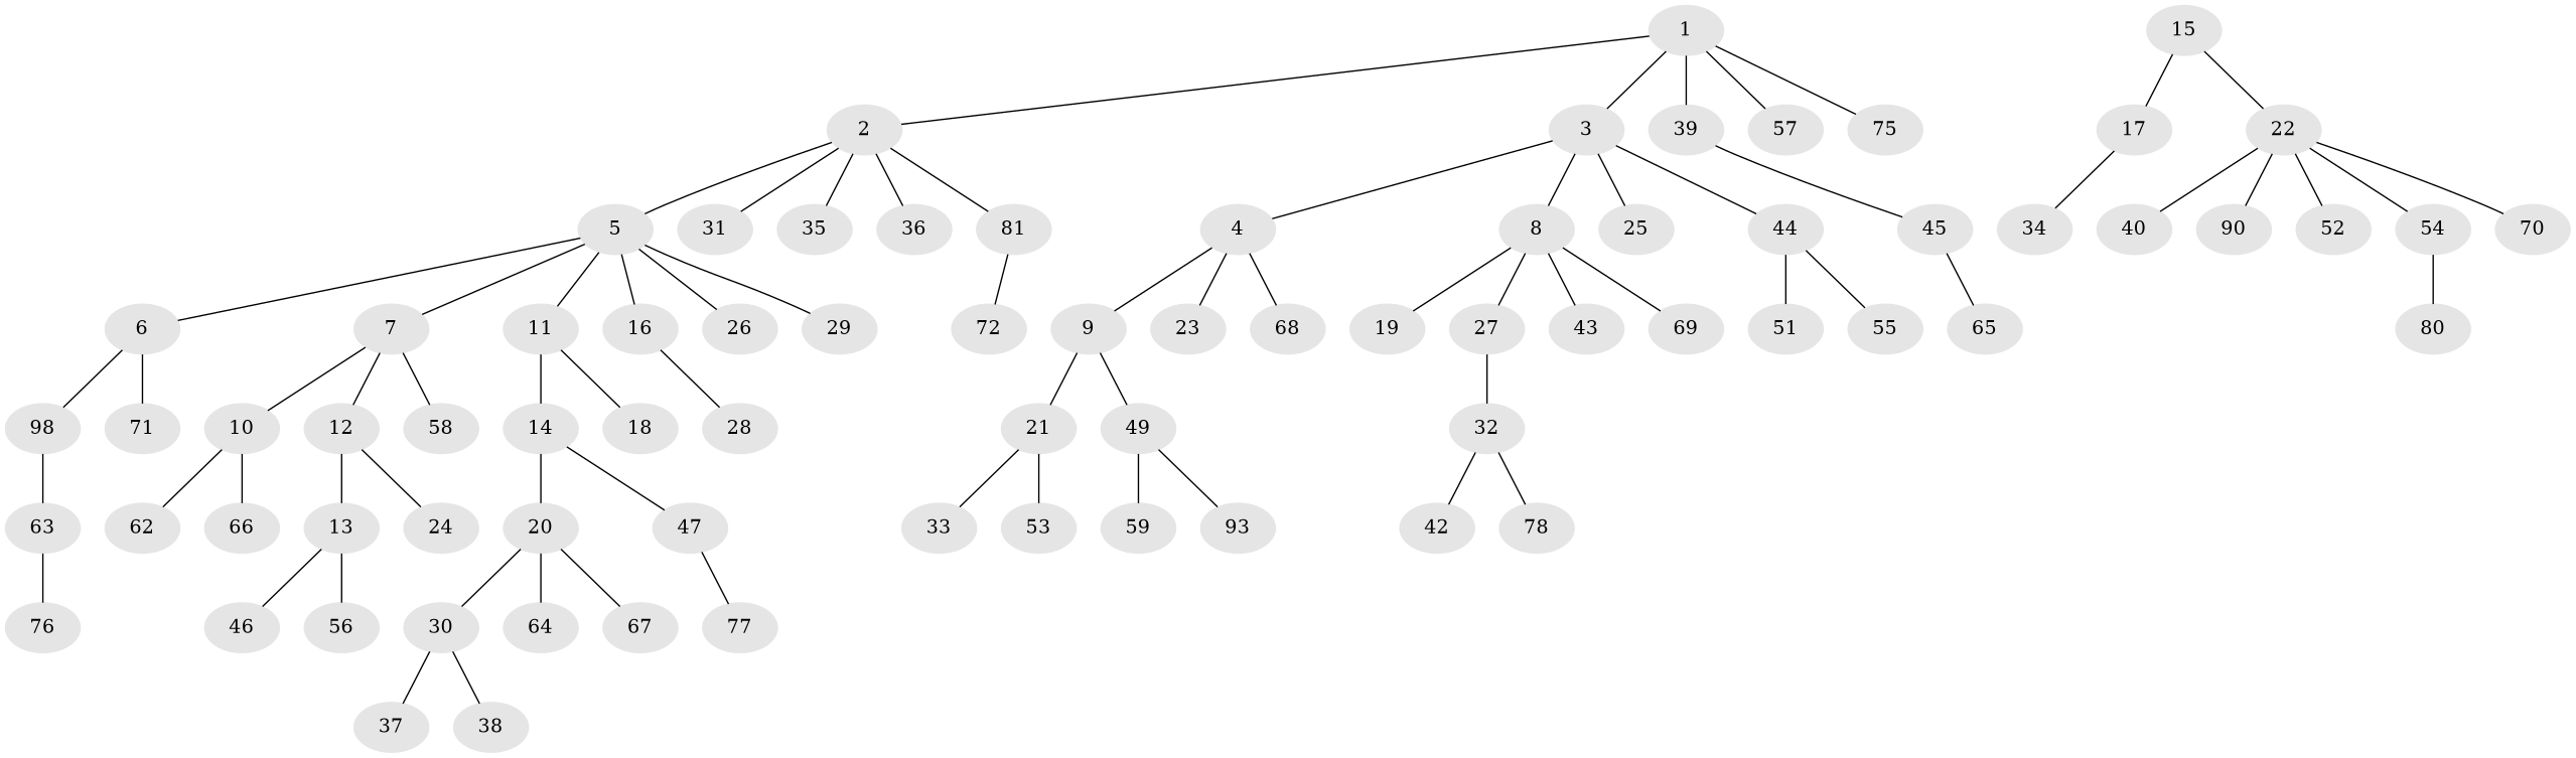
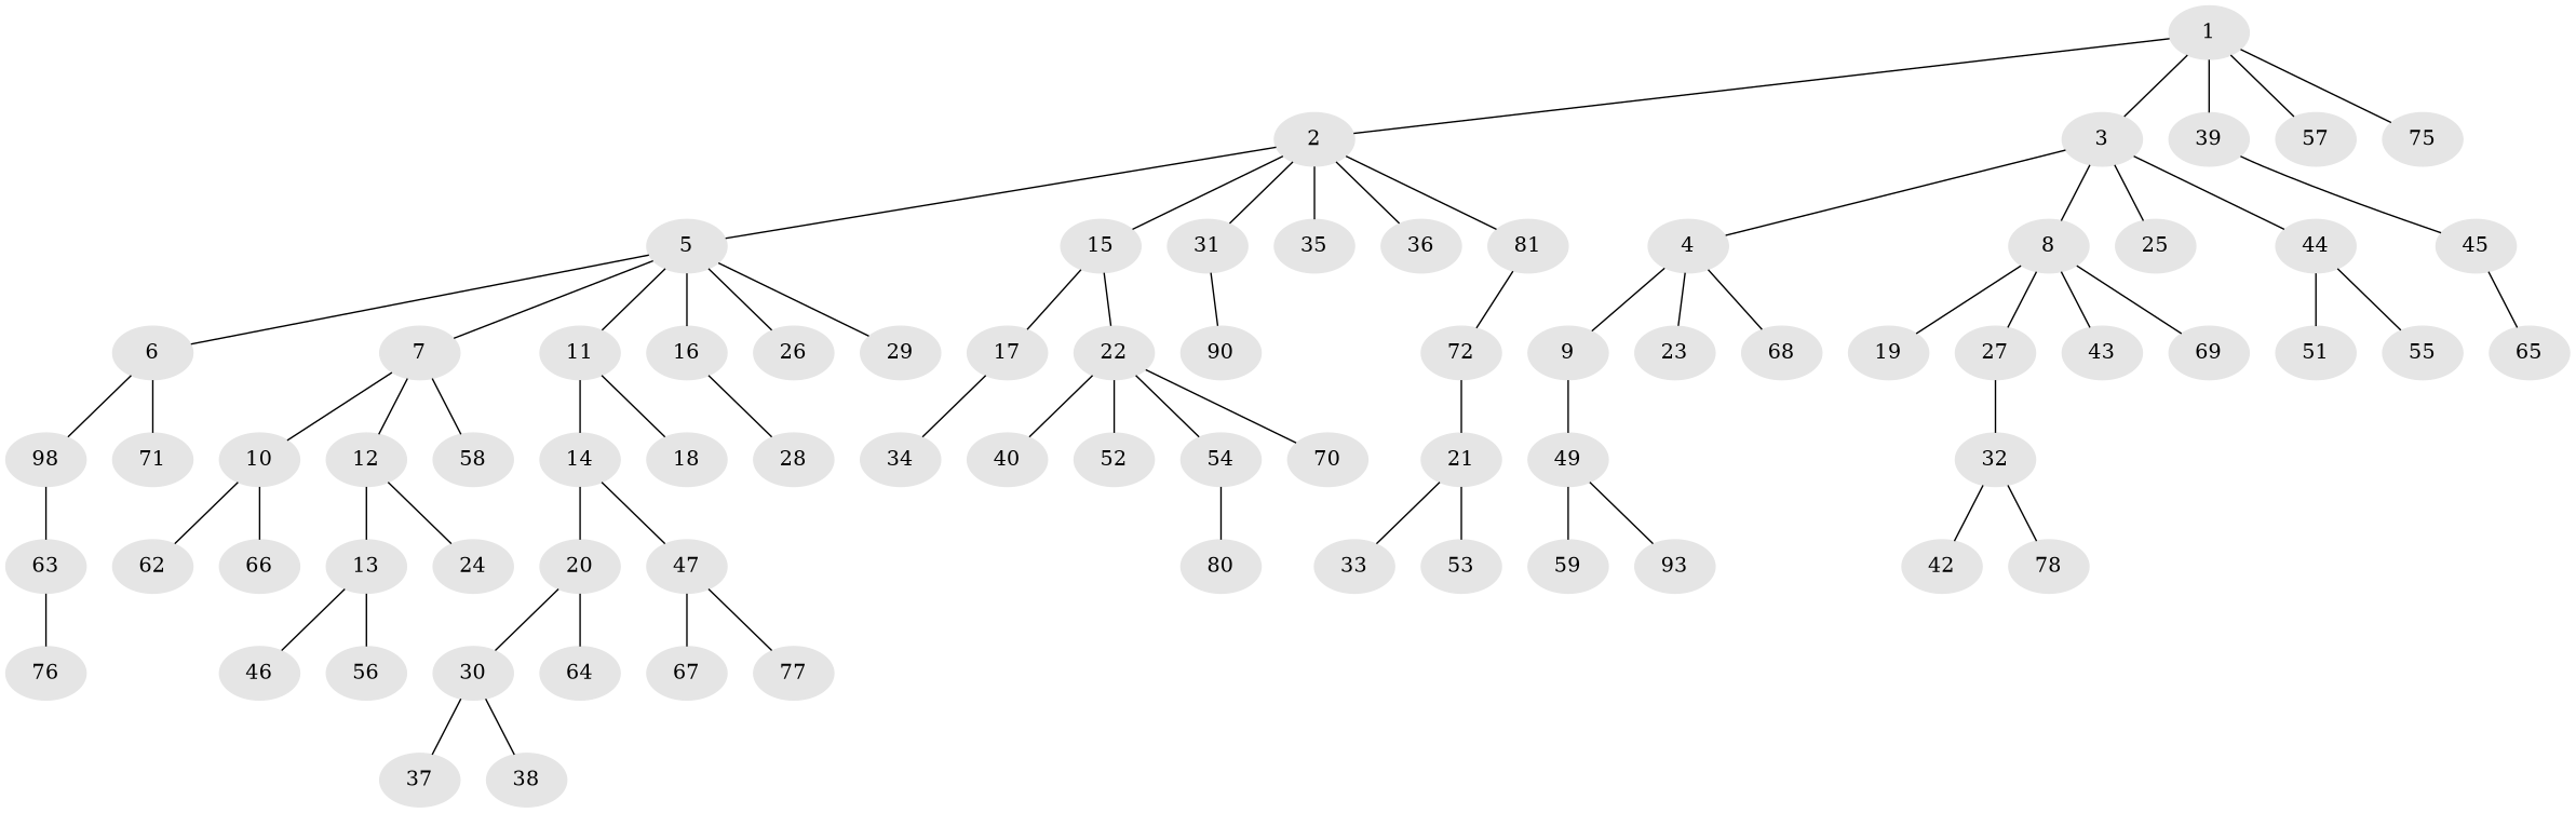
  graph {
    node [color=gray90 style=filled]
    1
    2
    3
    39
    57
    75
    5
    15
    31
    35
    36
    n12 [label=81]
    4
    8
    25
    44
    45
    6
    7
    11
    16
    26
    29
    17
    22
    72
    9
    23
    68
    19
    27
    43
    69
    51
    55
    21
    49
    n38 [label=98]
    71
    10
    12
    58
    14
    18
    28
    63
    62
    66
    13
    24
    32
    33
    53
    59
    n55 [label=93]
    20
    47
    46
    56
    30
    64
    67
    77
    34
    40
    n66 [label=90]
    52
    54
    70
    37
    38
    n72 [label=80]
    42
    78
    65
    76
    1 -- 2
    1 -- 3
    1 -- 39
    1 -- 57
    1 -- 75
    2 -- 5
+   2 -- 15
    2 -- 31
    2 -- 35
    2 -- 36
    2 -- n12
    3 -- 4
    3 -- 8
    3 -- 25
    3 -- 44
    39 -- 45
    5 -- 6
    5 -- 7
    5 -- 11
    5 -- 16
    5 -- 26
    5 -- 29
    15 -- 17
    15 -- 22
    n12 -- 72
    4 -- 9
    4 -- 23
    4 -- 68
    8 -- 19
    8 -- 27
    8 -- 43
    8 -- 69
    44 -- 51
    44 -- 55
    45 -- 65
    6 -- n38
    6 -- 71
    7 -- 10
    7 -- 12
    7 -- 58
    11 -- 14
    11 -- 18
    16 -- 28
    17 -- 34
    22 -- 40
-   22 -- n66
+   31 -- n66
    22 -- 52
    22 -- 54
    22 -- 70
-   9 -- 21
+   72 -- 21
    9 -- 49
    27 -- 32
    21 -- 33
    21 -- 53
    49 -- 59
    49 -- n55
    n38 -- 63
    10 -- 62
    10 -- 66
    12 -- 13
    12 -- 24
    14 -- 20
    14 -- 47
    63 -- 76
    13 -- 46
    13 -- 56
    32 -- 42
    32 -- 78
    20 -- 30
    20 -- 64
-   20 -- 67
+   47 -- 67
    47 -- 77
    30 -- 37
    30 -- 38
    54 -- n72
  }
